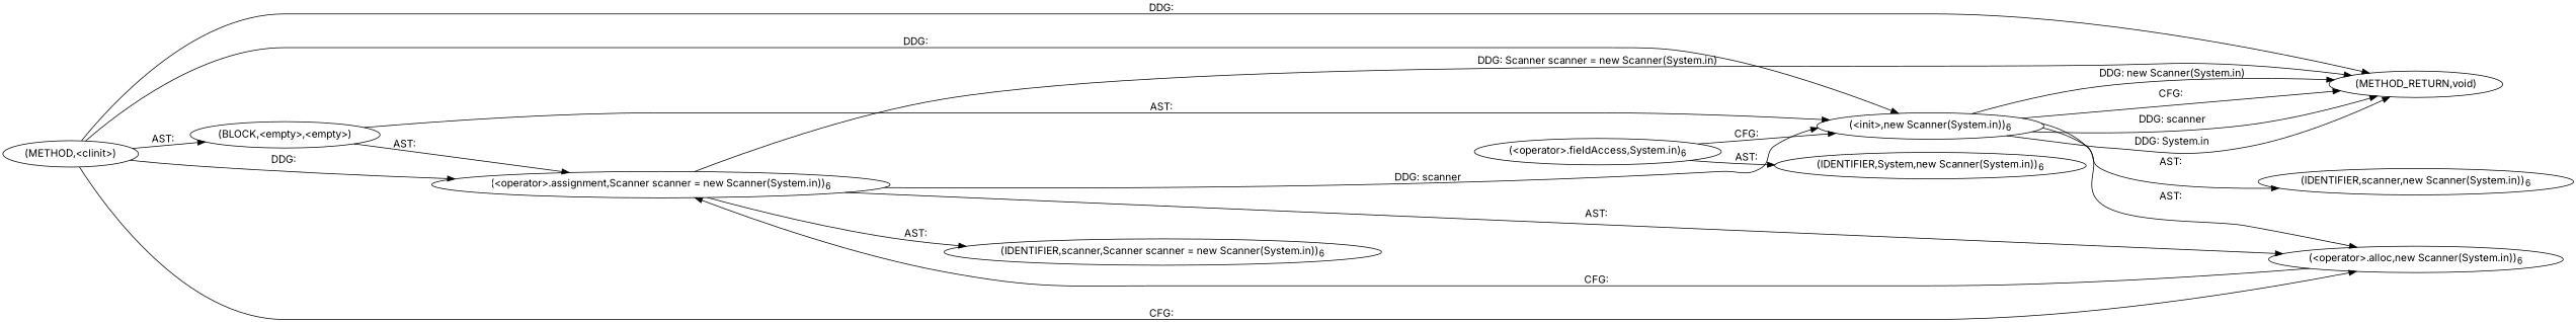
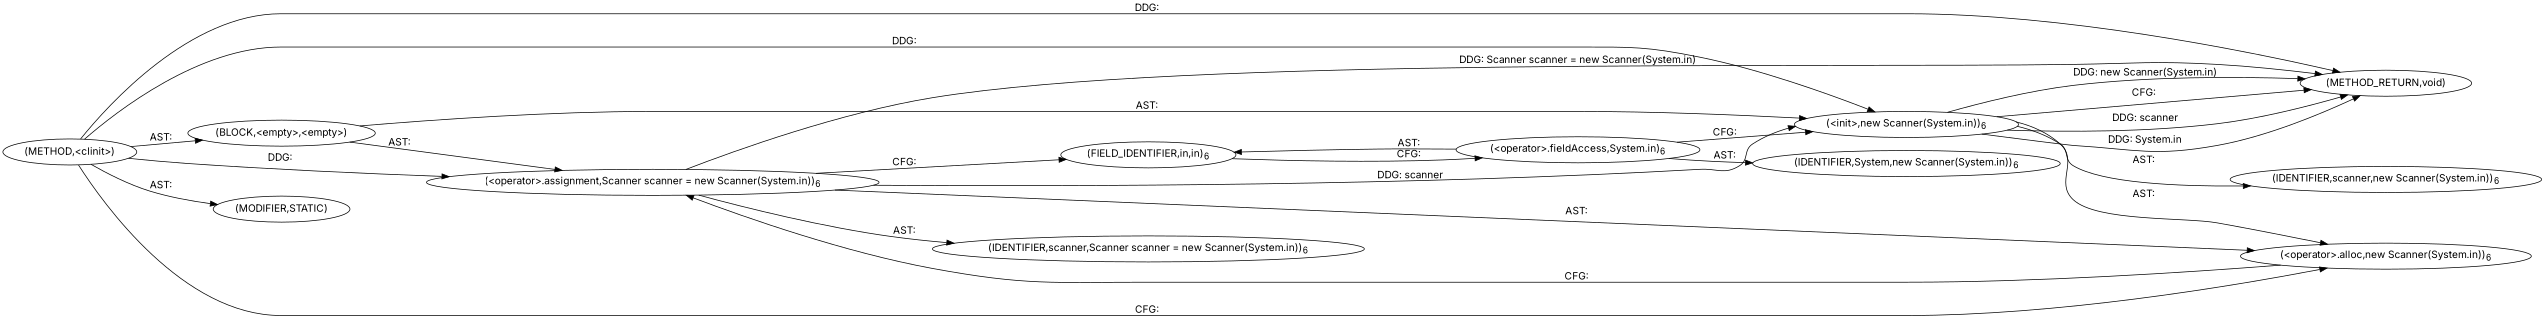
  digraph {
    fontname=Inter
    rankdir=LR
    node [fontname=Inter]
    edge [fontname=Inter]
    n1 [label=<(METHOD,&lt;clinit&gt;)>]
    n2 [label=<(BLOCK,&lt;empty&gt;,&lt;empty&gt;)>]
    n3 [label=<(&lt;operator&gt;.assignment,Scanner scanner = new Scanner(System.in))<SUB>6</SUB>>]
    n4 [label=<(&lt;operator&gt;.alloc,new Scanner(System.in))<SUB>6</SUB>>]
    n5 [label=<(&lt;init&gt;,new Scanner(System.in))<SUB>6</SUB>>]
+   n6 [label=<(MODIFIER,STATIC)>]
    n7 [label=<(METHOD_RETURN,void)>]
    n8 [label=<(IDENTIFIER,scanner,Scanner scanner = new Scanner(System.in))<SUB>6</SUB>>]
+   n9 [label=<(FIELD_IDENTIFIER,in,in)<SUB>6</SUB>>]
    n10 [label=<(IDENTIFIER,scanner,new Scanner(System.in))<SUB>6</SUB>>]
    n11 [label=<(&lt;operator&gt;.fieldAccess,System.in)<SUB>6</SUB>>]
    n12 [label=<(IDENTIFIER,System,new Scanner(System.in))<SUB>6</SUB>>]
    n1 -> n2 [label="AST: "]
    n1 -> n3 [label="DDG: "]
    n1 -> n4 [label="CFG: "]
    n1 -> n5 [label="DDG: "]
+   n1 -> n6 [label="AST: "]
    n1 -> n7 [label="DDG: "]
    n2 -> n3 [label="AST: "]
    n2 -> n5 [label="AST: "]
    n3 -> n4 [label="AST: "]
    n3 -> n5 [label="DDG: scanner"]
    n3 -> n7 [label="DDG: Scanner scanner = new Scanner(System.in)"]
    n3 -> n8 [label="AST: "]
+   n3 -> n9 [label="CFG: "]
    n4 -> n3 [label="CFG: "]
    n5 -> n4 [label="AST: "]
    n5 -> n7 [label="CFG: "]
    n5 -> n7 [label="DDG: scanner"]
    n5 -> n7 [label="DDG: System.in"]
    n5 -> n7 [label="DDG: new Scanner(System.in)"]
    n5 -> n10 [label="AST: "]
+   n9 -> n11 [label="CFG: "]
    n11 -> n5 [label="CFG: "]
+   n11 -> n9 [label="AST: "]
    n11 -> n12 [label="AST: "]
  }
